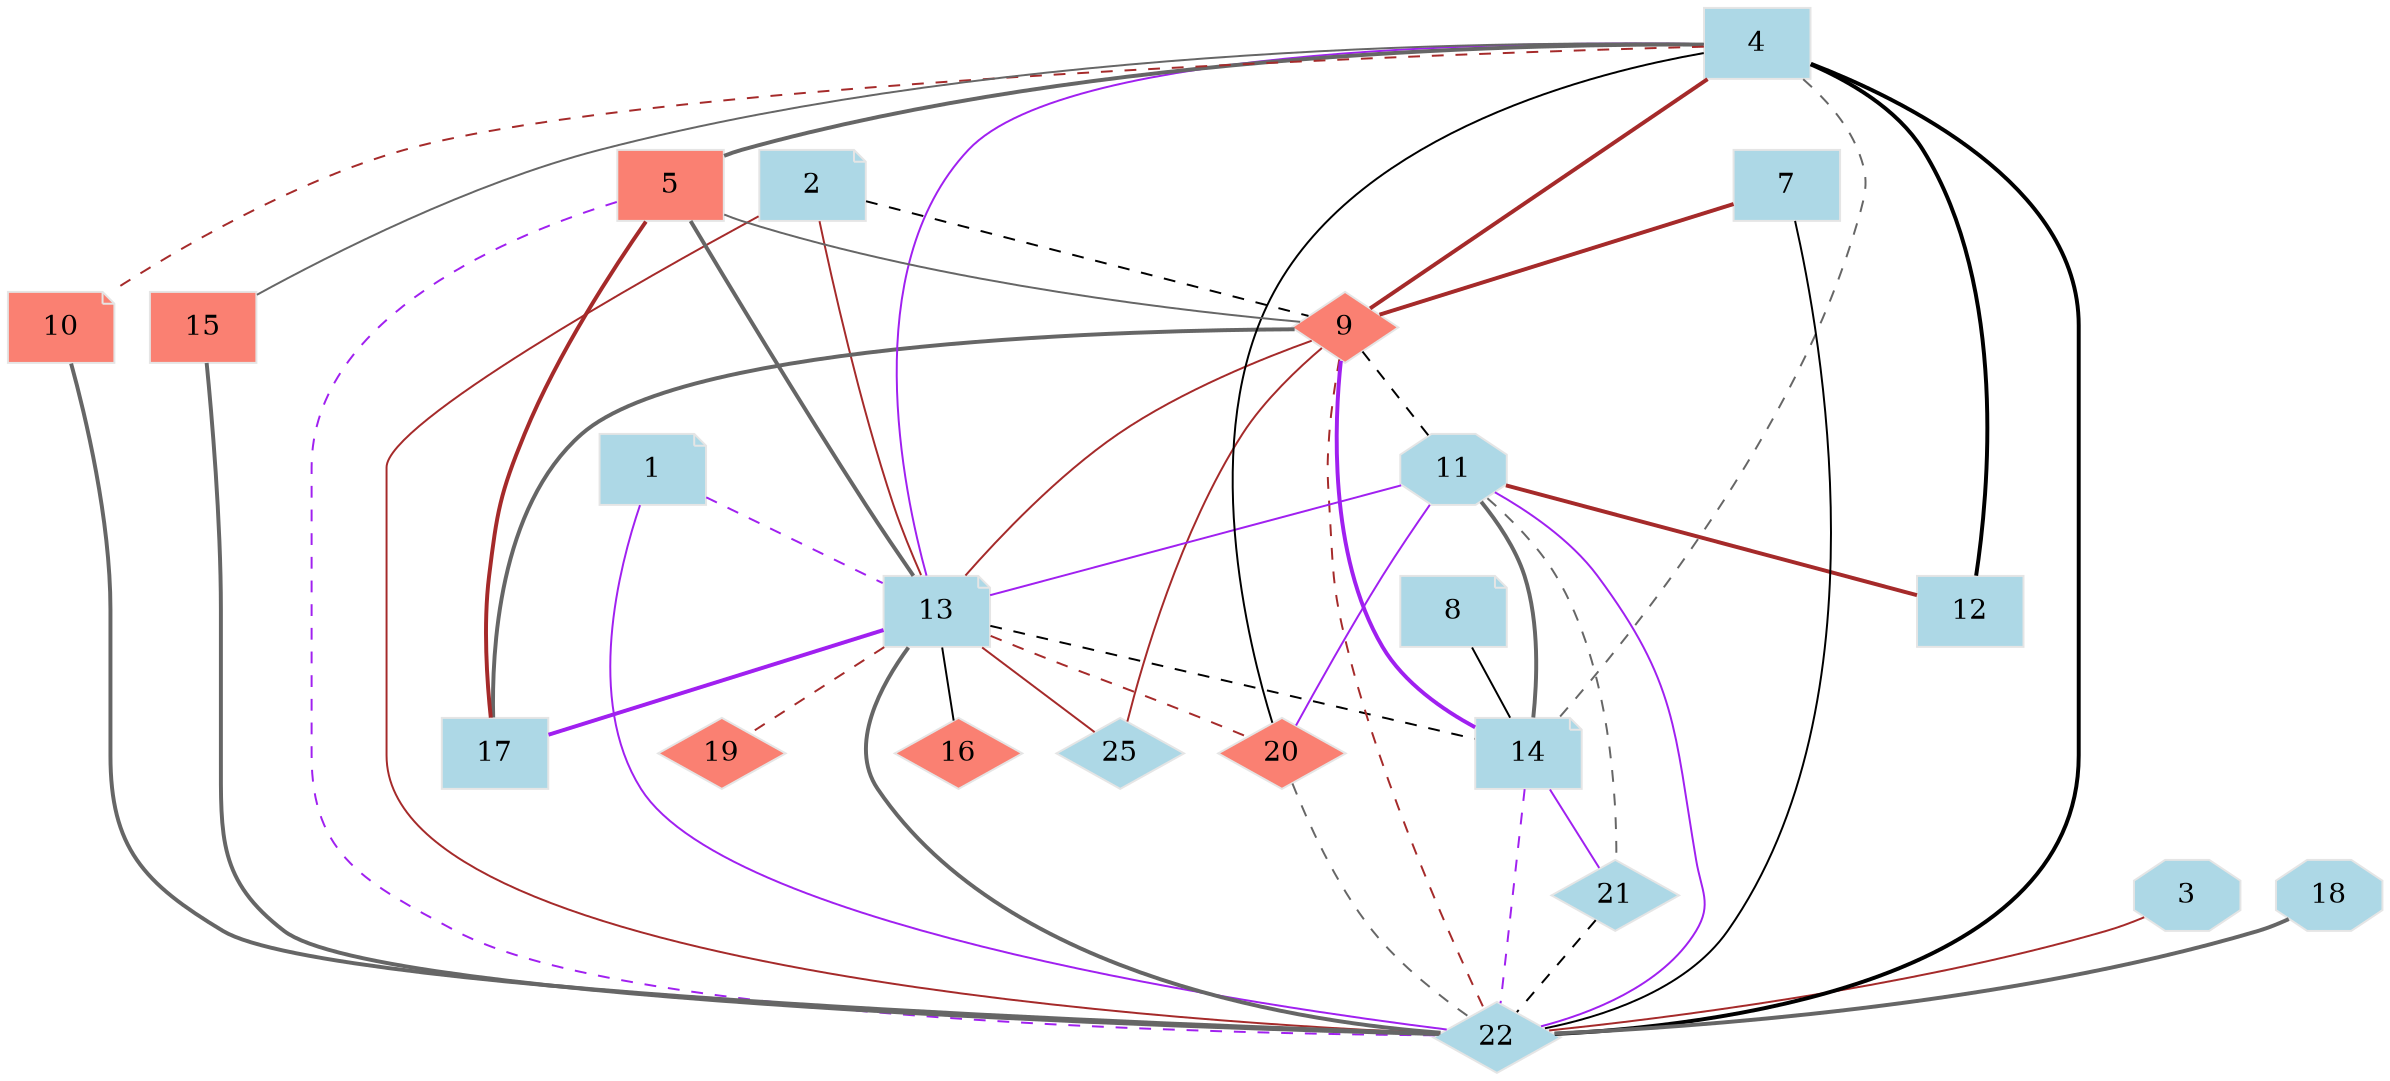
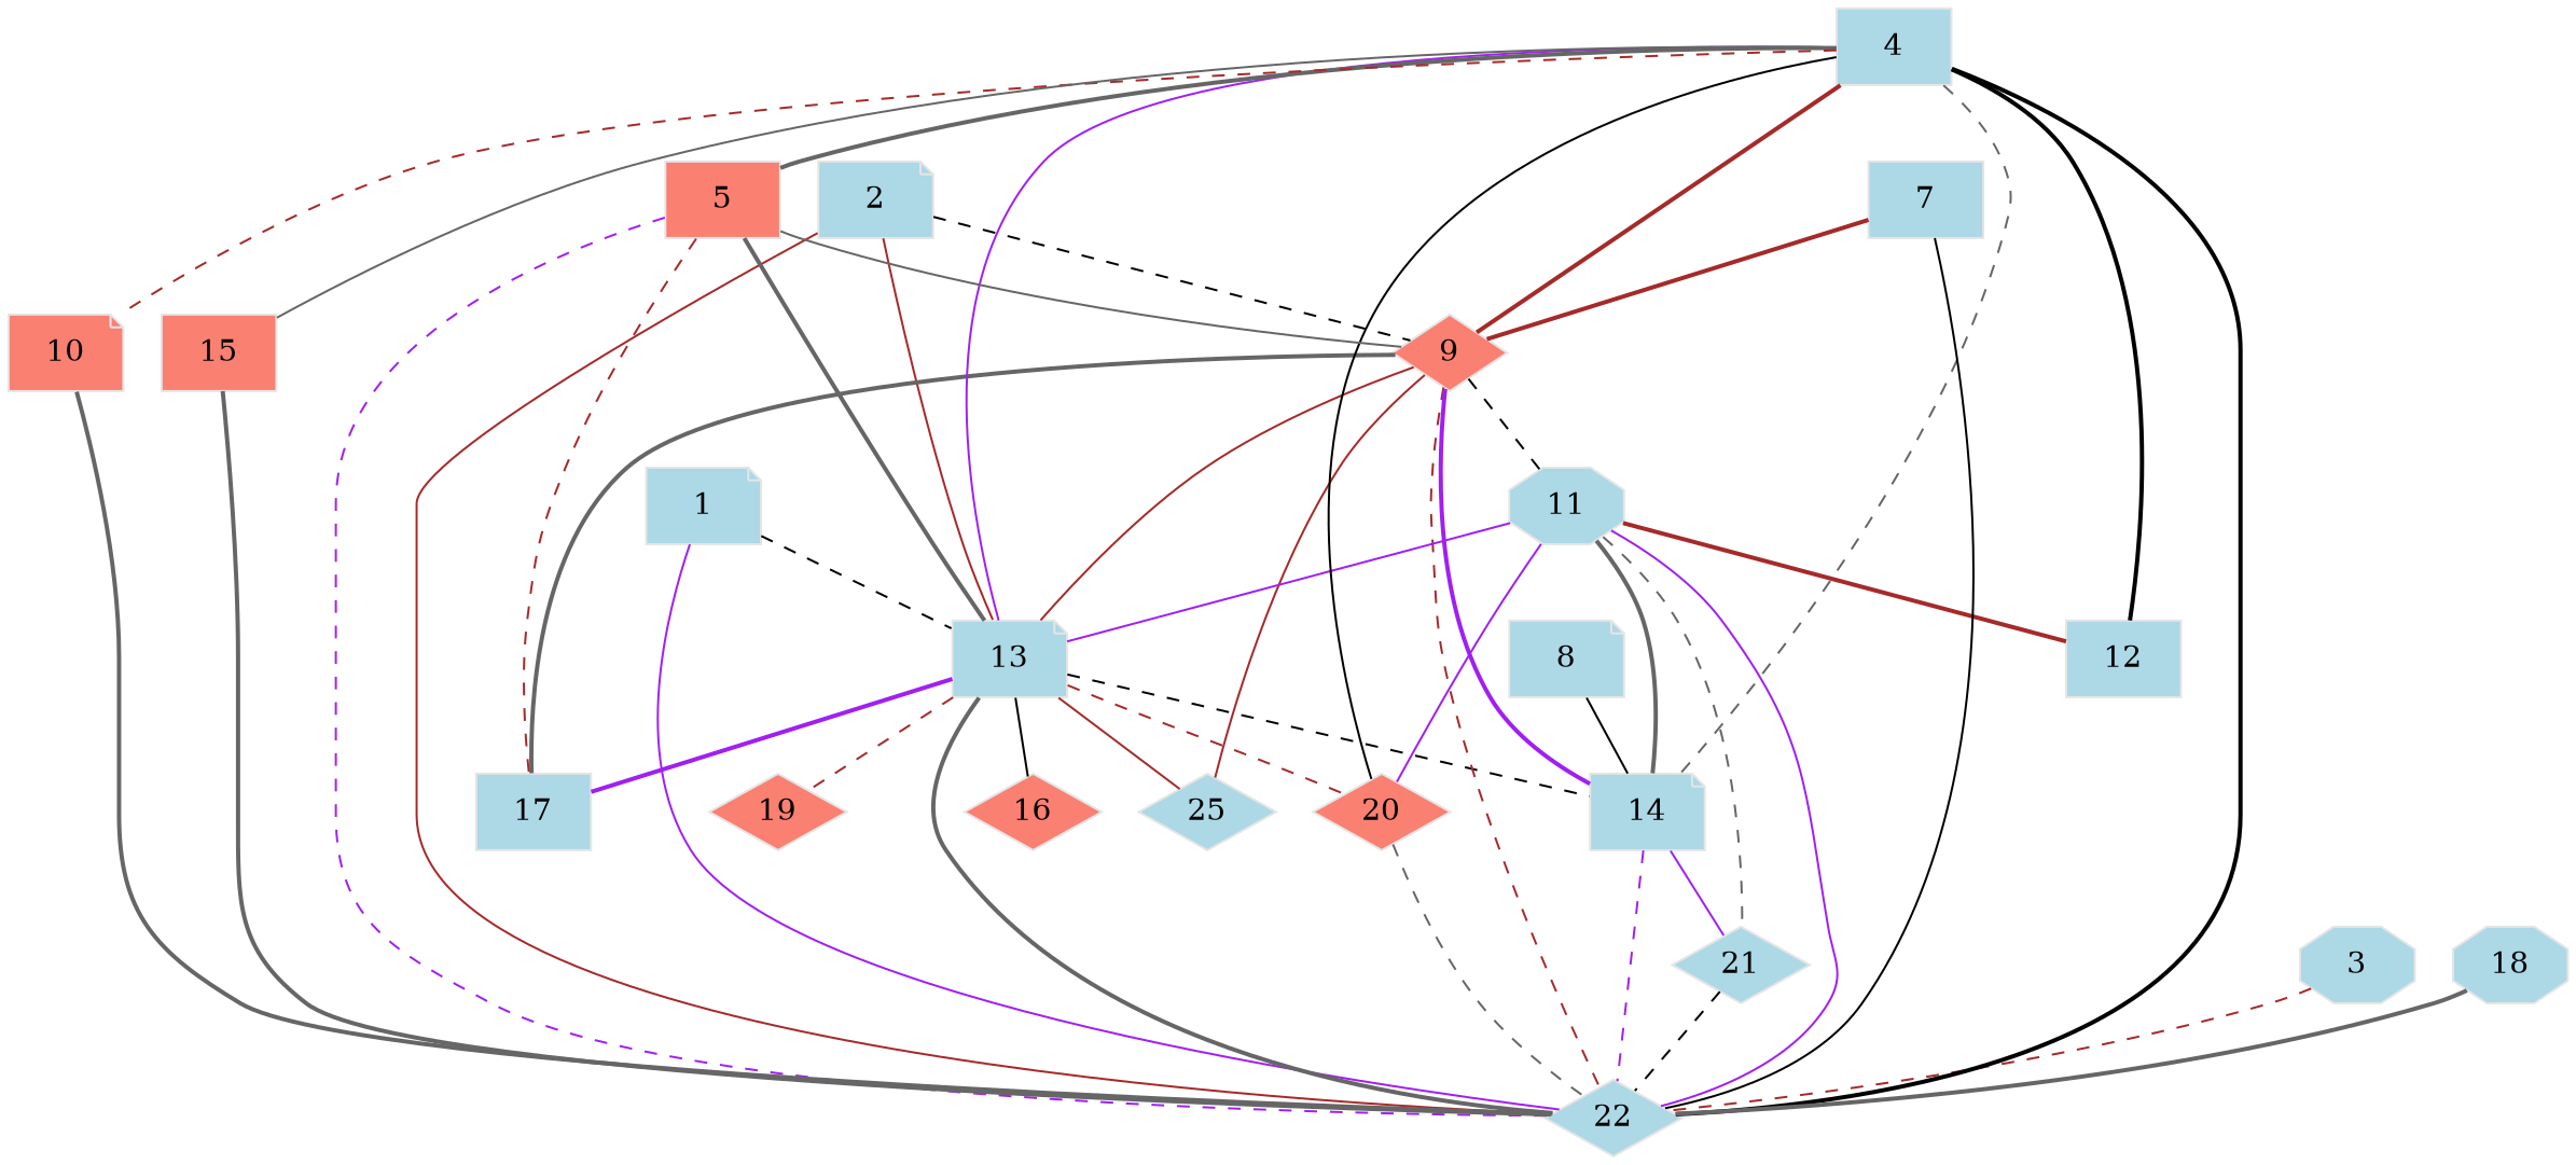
  graph {
    node [color=gray90 fillcolor=lightblue shape=diamond style=filled]
    edge [color=brown style=solid weight=1.0]
    1 [shape=note]
    13 [shape=note]
    22
    14 [shape=note]
    20 [fillcolor=salmon]
    17 [shape=box]
    n7 [label=25]
    16 [fillcolor=salmon]
    19 [fillcolor=salmon]
    2 [shape=note]
    9 [fillcolor=salmon]
    11 [shape=octagon]
    3 [shape=octagon]
    4 [shape=box]
    5 [fillcolor=salmon shape=box]
    10 [fillcolor=salmon shape=note]
    15 [fillcolor=salmon shape=box]
    12 [shape=box]
    21
    7 [shape=box]
    8 [shape=note]
    18 [shape=octagon]
-   1 -- 13 [color=purple style=dashed]
+   1 -- 13 [color=black style=dashed]
    1 -- 22 [color=purple]
    13 -- 22 [color=gray40 style=bold]
    13 -- 14 [color=black style=dashed]
    13 -- 20 [style=dashed]
    13 -- 17 [color=purple style=bold]
    13 -- n7
    13 -- 16 [color=black]
    13 -- 19 [style=dashed]
    14 -- 22 [color=purple style=dashed]
    14 -- 21 [color=purple]
    20 -- 22 [color=gray40 style=dashed]
    2 -- 13
    2 -- 22
    2 -- 9 [color=black style=dashed]
    9 -- 13 [weight=2.0]
    9 -- 22 [style=dashed weight=4.0]
    9 -- 14 [color=purple style=bold weight=3.0]
    9 -- 17 [color=gray40 style=bold weight=2.0]
    9 -- n7 [weight=3.0]
    9 -- 11 [color=black style=dashed weight=11.0]
    11 -- 13 [color=purple weight=7.0]
    11 -- 22 [color=purple weight=4.0]
    11 -- 14 [color=gray40 style=bold weight=5.0]
    11 -- 20 [color=purple]
    11 -- 12 [style=bold weight=4.0]
    11 -- 21 [color=gray40 style=dashed]
-   3 -- 22
+   3 -- 22 [style=dashed]
    4 -- 13 [color=purple]
    4 -- 22 [color=black style=bold weight=2.0]
    4 -- 14 [color=gray40 style=dashed]
    4 -- 20 [color=black]
    4 -- 9 [style=bold weight=3.0]
    4 -- 5 [color=gray40 style=bold]
    4 -- 10 [style=dashed]
    4 -- 15 [color=gray40]
    4 -- 12 [color=black style=bold weight=5.0]
    5 -- 13 [color=gray40 style=bold]
    5 -- 22 [color=purple style=dashed]
-   5 -- 17 [style=bold]
+   5 -- 17 [style=dashed]
    5 -- 9 [color=gray40]
    10 -- 22 [color=gray40 style=bold]
    15 -- 22 [color=gray40 style=bold]
    21 -- 22 [color=black style=dashed]
    7 -- 22 [color=black weight=2.0]
    7 -- 9 [style=bold]
    8 -- 14 [color=black]
    18 -- 22 [color=gray40 style=bold]
  }
